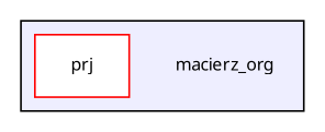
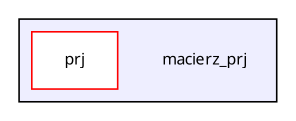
  digraph {
    compound=true
    fontname="Noto Sans"
    node [fontname="Noto Sans" fontsize=10]
-   n1 [label=macierz_org shape=plaintext]
+   n1 [label=macierz_prj shape=plaintext]
    n2 [color=red fillcolor=white label=prj shape=box style=filled]
    subgraph cluster_1 {
      bgcolor="#eeeeff"
      pencolor=black
      n1
      n2
    }
  }
